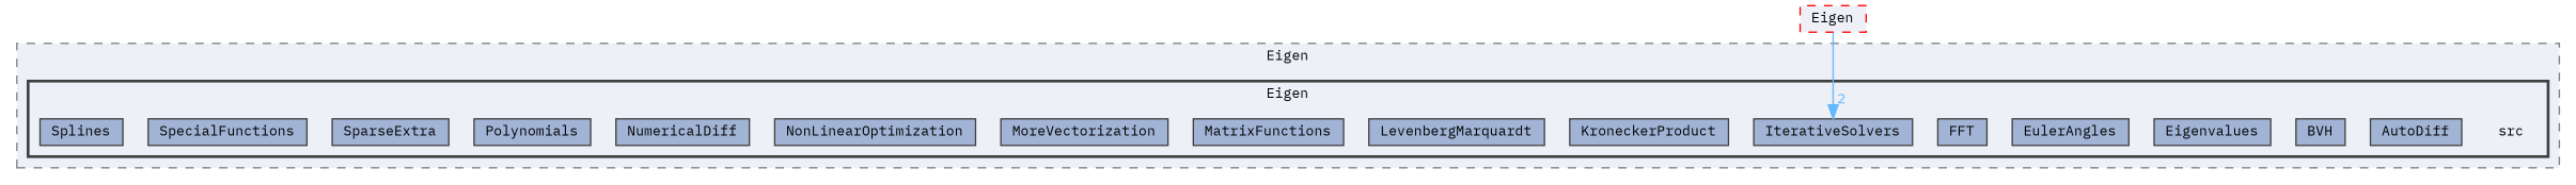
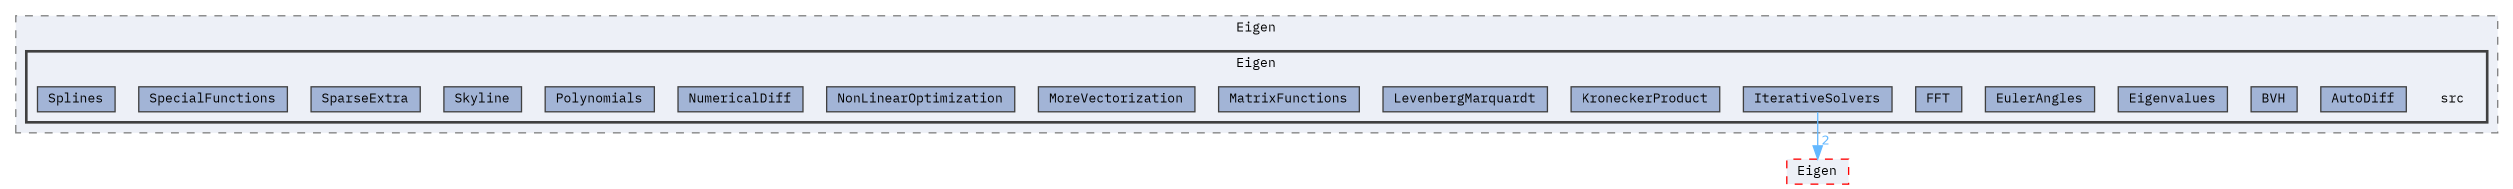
  digraph {
    compound=true
    fontname="IBM Plex Mono"
    node [fontname="IBM Plex Mono" fontsize=10 shape=box color=grey25 fillcolor="#a2b4d6" style=filled]
    n1 [height=0.2 label=src shape=plaintext width=0.4 color="" fillcolor="" style=""]
    n2 [height=0.2 label=AutoDiff width=0.4]
    n3 [height=0.2 label=BVH width=0.4]
    n4 [height=0.2 label=Eigenvalues width=0.4]
    n5 [height=0.2 label=EulerAngles width=0.4]
    n6 [height=0.2 label=FFT width=0.4]
    n7 [height=0.2 label=IterativeSolvers width=0.4]
    n8 [height=0.2 label=KroneckerProduct width=0.4]
    n9 [height=0.2 label=LevenbergMarquardt width=0.4]
    n10 [height=0.2 label=MatrixFunctions width=0.4]
    n11 [height=0.2 label=MoreVectorization width=0.4]
    n12 [height=0.2 label=NonLinearOptimization width=0.4]
    n13 [height=0.2 label=NumericalDiff width=0.4]
    n14 [height=0.2 label=Polynomials width=0.4]
+   n15 [height=0.2 label=Skyline width=0.4]
    n16 [height=0.2 label=SparseExtra width=0.4]
    n17 [height=0.2 label=SpecialFunctions width=0.4]
    n18 [height=0.2 label=Splines width=0.4]
    n19 [color=red fillcolor="#edf0f7" height=0.2 label=Eigen style="filled,dashed" width=0.4]
    subgraph cluster_1 {
      bgcolor="#edf0f7"
      fontsize=10
      label=Eigen
      pencolor=grey50
      style="filled,dashed"
      subgraph cluster_2 {
        bgcolor="#edf0f7"
        fontsize=10
        pencolor=grey25
        style="filled,bold"
        n1
        n2
        n3
        n4
        n5
        n6
        n7
        n8
        n9
        n10
        n11
        n12
        n13
        n14
+       n15
        n16
        n17
        n18
      }
    }
-   n19 -> n7 [color=steelblue1 fontcolor=steelblue1 fontname="IBM Plex Mono" fontsize=10 headlabel=2 labeldistance=1.5 labelfontname=Helvetica labelfontsize=10]
+   n7 -> n19 [color=steelblue1 fontcolor=steelblue1 fontname="IBM Plex Mono" fontsize=10 headlabel=2 labeldistance=1.5 labelfontname=Helvetica labelfontsize=10]
  }
